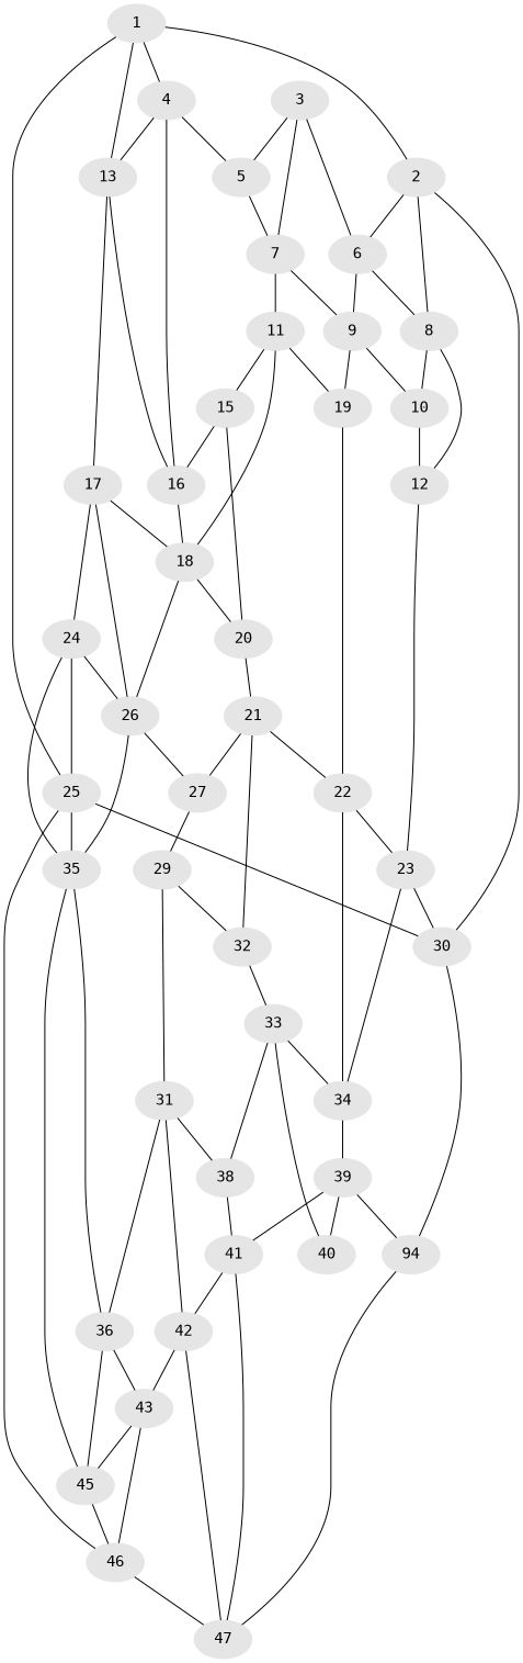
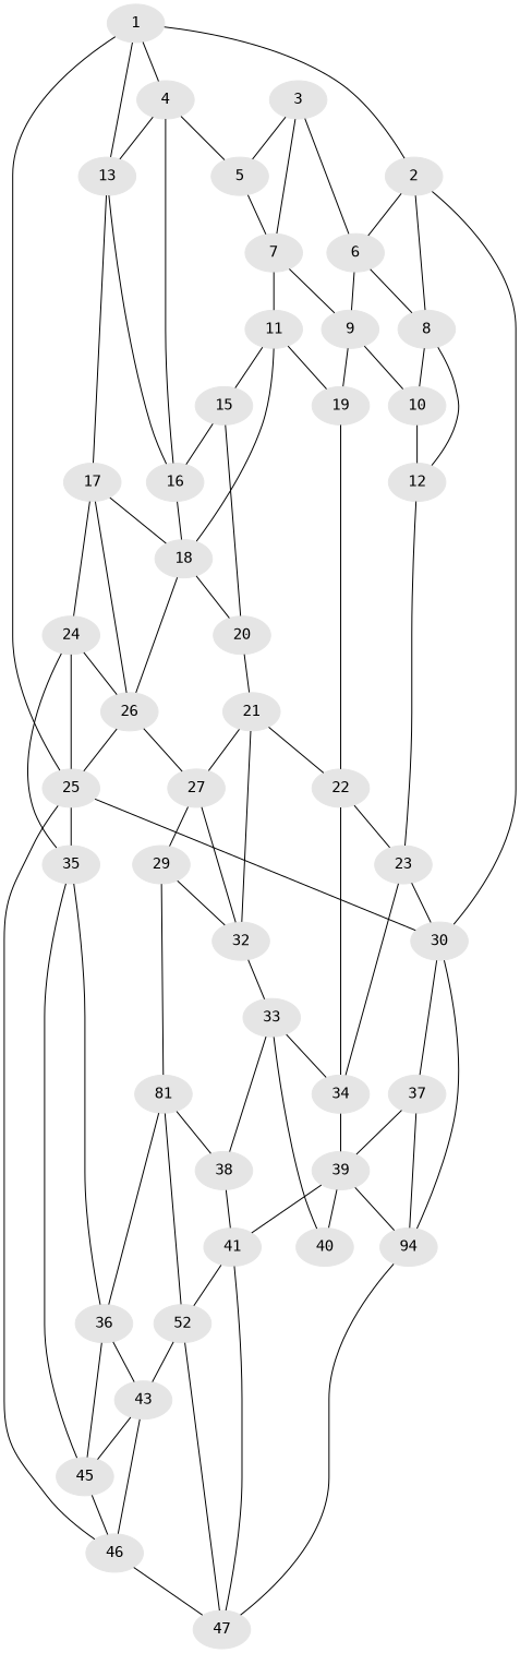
  graph {
    fontname="DejaVu Sans Mono"
    node [color=gray90 fontname="DejaVu Sans Mono" style=filled]
    edge [fontname="DejaVu Sans Mono" weight=1.0]
    1
    2
    4
    13
    25
    6
    8
    30
    5
    16
    17
    35
    46
    9
    10
    12
+   37
    n18 [label=94]
    3
    7
    11
    18
    19
    15
    23
    22
    20
    21
    34
    24
    26
    27
    32
    29
    33
    39
    36
    45
    47
-   31
+   31 [label=81]
    43
    38
-   42
+   42 [label=52]
    41
    40
    1 -- 2
    1 -- 4
    1 -- 13
    1 -- 25
    2 -- 6
    2 -- 8
    2 -- 30
    4 -- 13
    4 -- 5
    4 -- 16
    13 -- 16
    13 -- 17
    25 -- 30
    25 -- 35
    25 -- 46
    6 -- 8
    6 -- 9
    8 -- 10
    8 -- 12
+   30 -- 37
    30 -- n18
    5 -- 7
    16 -- 18
    17 -- 18
    17 -- 24
    17 -- 26
    35 -- 36
    35 -- 45
    46 -- 47
    9 -- 10
    9 -- 19
    10 -- 12
    12 -- 23
+   37 -- n18
+   37 -- 39
    n18 -- 47
    3 -- 6
    3 -- 5
    3 -- 7
    7 -- 9
    7 -- 11
    11 -- 18
    11 -- 19
    11 -- 15
    18 -- 20
    18 -- 26
    19 -- 22
    15 -- 16
    15 -- 20
    23 -- 30
    23 -- 34
    22 -- 23
    22 -- 34
    20 -- 21
    21 -- 22
    21 -- 27
    21 -- 32
    34 -- 39
    24 -- 25
    24 -- 35
    24 -- 26
-   26 -- 35
+   26 -- 25
    26 -- 27
+   27 -- 32
    27 -- 29
    32 -- 33
    29 -- 32
    29 -- 31
    33 -- 34
    33 -- 38
    33 -- 40
    39 -- n18
    39 -- 41
    39 -- 40
    36 -- 45
    36 -- 43
    45 -- 46
    31 -- 36
    31 -- 38
    31 -- 42
    43 -- 46
    43 -- 45
    38 -- 41
    42 -- 47
    42 -- 43
    41 -- 47
    41 -- 42
  }
